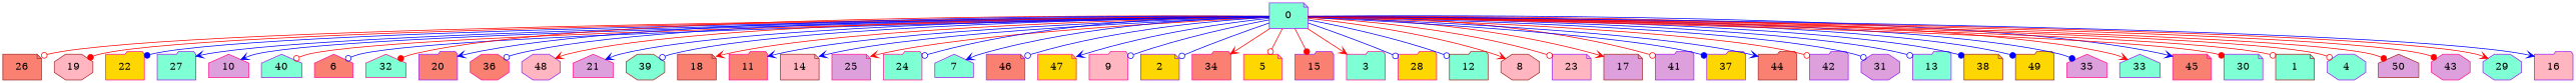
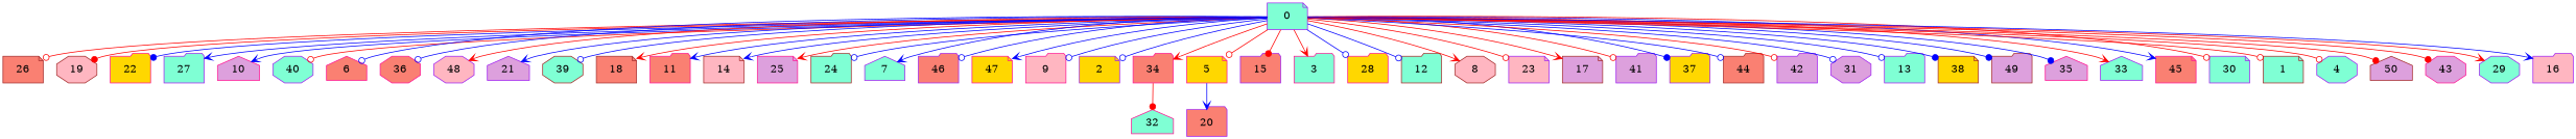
  digraph {
    node [color=purple fillcolor=aquamarine shape=folder style=filled]
    edge [arrowhead=vee color=blue]
    0 [shape=note]
    n2 [color=brown fillcolor=salmon label="26\n" shape=note]
    n3 [color=brown fillcolor=lightpink label="19\n" shape=octagon]
    n4 [color=deeppink fillcolor=gold label="22\n"]
    n5 [label="27\n"]
    n6 [color=deeppink fillcolor=plum label="10\n" shape=house]
-   n7 [label="40\n" shape=house]
+   n7 [label="40\n" shape=octagon]
    n8 [color=deeppink fillcolor=salmon label="6\n" shape=house]
    n9 [color=deeppink label="32\n" shape=house]
    n10 [fillcolor=salmon label="20\n"]
    n11 [color=deeppink fillcolor=salmon label="36\n" shape=octagon]
    n12 [fillcolor=lightpink label="48\n" shape=octagon]
-   n13 [color=deeppink fillcolor=plum label="21\n" shape=house]
+   n13 [fillcolor=plum label="21\n" shape=house]
    n14 [color=brown label="39\n" shape=octagon]
    n15 [color=brown fillcolor=salmon label="18\n" shape=note]
    n16 [color=deeppink fillcolor=salmon label="11\n"]
    n17 [color=brown fillcolor=lightpink label="14\n" shape=note]
    n18 [color=deeppink fillcolor=plum label="25\n" shape=note]
-   n19 [color=deeppink label="24\n"]
+   n19 [color=brown label="24\n"]
    n20 [label="7\n" shape=house]
-   n21 [fillcolor=salmon label="46\n" shape=note]
+   n21 [fillcolor=salmon label="46\n"]
    n22 [color=deeppink fillcolor=gold label="47\n" shape=note]
    n23 [color=deeppink fillcolor=lightpink label="9\n"]
    n24 [fillcolor=gold label="2\n" shape=note]
    n25 [color=deeppink fillcolor=salmon label="34\n"]
    n26 [color=deeppink fillcolor=gold label="5\n" shape=note]
    n27 [fillcolor=salmon label="15\n"]
    n28 [color=deeppink label="3\n"]
    n29 [color=deeppink fillcolor=gold label="28\n"]
    n30 [color=brown label="12\n"]
    n31 [color=brown fillcolor=lightpink label="8\n" shape=octagon]
    n32 [fillcolor=lightpink label="23\n" shape=note]
    n33 [color=brown fillcolor=plum label="17\n" shape=note]
    n34 [fillcolor=plum label="41\n"]
    n35 [fillcolor=gold label="37\n"]
    n36 [color=brown fillcolor=salmon label="44\n"]
    n37 [fillcolor=plum label="42\n"]
    n38 [fillcolor=plum label="31\n" shape=octagon]
    n39 [label="13\n"]
    n40 [color=brown fillcolor=gold label="38\n" shape=note]
-   n41 [color=brown fillcolor=gold label="49\n"]
+   n41 [color=brown fillcolor=plum label="49\n"]
    n42 [color=deeppink fillcolor=plum label="35\n" shape=house]
    n43 [label="33\n" shape=house]
    n44 [color=deeppink fillcolor=salmon label="45\n" shape=note]
    n45 [label="30\n" shape=note]
    n46 [color=brown label="1\n" shape=note]
    n47 [label="4\n" shape=octagon]
    n48 [color=brown fillcolor=plum label="50\n" shape=house]
    n49 [color=deeppink fillcolor=plum label="43\n" shape=octagon]
    n50 [label="29\n" shape=octagon]
    n51 [fillcolor=lightpink label="16\n"]
    0 -> n2 [arrowhead=odot color=red]
    0 -> n3 [arrowhead=dot color=red]
    0 -> n4 [arrowhead=dot]
    0 -> n5
    0 -> n6
    0 -> n7 [arrowhead=odot color=red]
    0 -> n8 [arrowhead=odot]
-   0 -> n9 [arrowhead=dot color=red]
-   0 -> n10
+   n25 -> n9 [arrowhead=dot color=red]
+   n26 -> n10
    0 -> n11 [arrowhead=odot]
    0 -> n12 [color=red]
    0 -> n13
    0 -> n14 [arrowhead=odot]
    0 -> n15 [color=red]
    0 -> n16
    0 -> n17
    0 -> n18 [color=red]
    0 -> n19 [arrowhead=odot]
    0 -> n20
    0 -> n21 [arrowhead=odot]
    0 -> n22
    0 -> n23 [arrowhead=odot]
    0 -> n24 [arrowhead=odot]
    0 -> n25 [color=red]
    0 -> n26 [arrowhead=odot color=red]
    0 -> n27 [arrowhead=dot color=red]
    0 -> n28 [color=red]
    0 -> n29 [arrowhead=odot]
    0 -> n30 [arrowhead=odot]
    0 -> n31 [color=red]
    0 -> n32 [arrowhead=odot color=red]
    0 -> n33 [color=red]
    0 -> n34 [arrowhead=odot color=red]
    0 -> n35 [arrowhead=dot]
-   0 -> n36
+   0 -> n36 [arrowhead=odot]
    0 -> n37 [arrowhead=odot color=red]
    0 -> n38 [arrowhead=odot]
    0 -> n39 [arrowhead=odot]
    0 -> n40 [arrowhead=dot]
    0 -> n41 [arrowhead=dot]
    0 -> n42 [arrowhead=dot]
    0 -> n43 [color=red]
    0 -> n44
-   0 -> n45 [arrowhead=dot color=red]
+   0 -> n45 [arrowhead=odot color=red]
    0 -> n46 [arrowhead=odot color=red]
    0 -> n47 [arrowhead=odot color=red]
    0 -> n48 [arrowhead=dot color=red]
    0 -> n49 [arrowhead=dot color=red]
    0 -> n50 [color=red]
    0 -> n51
  }
